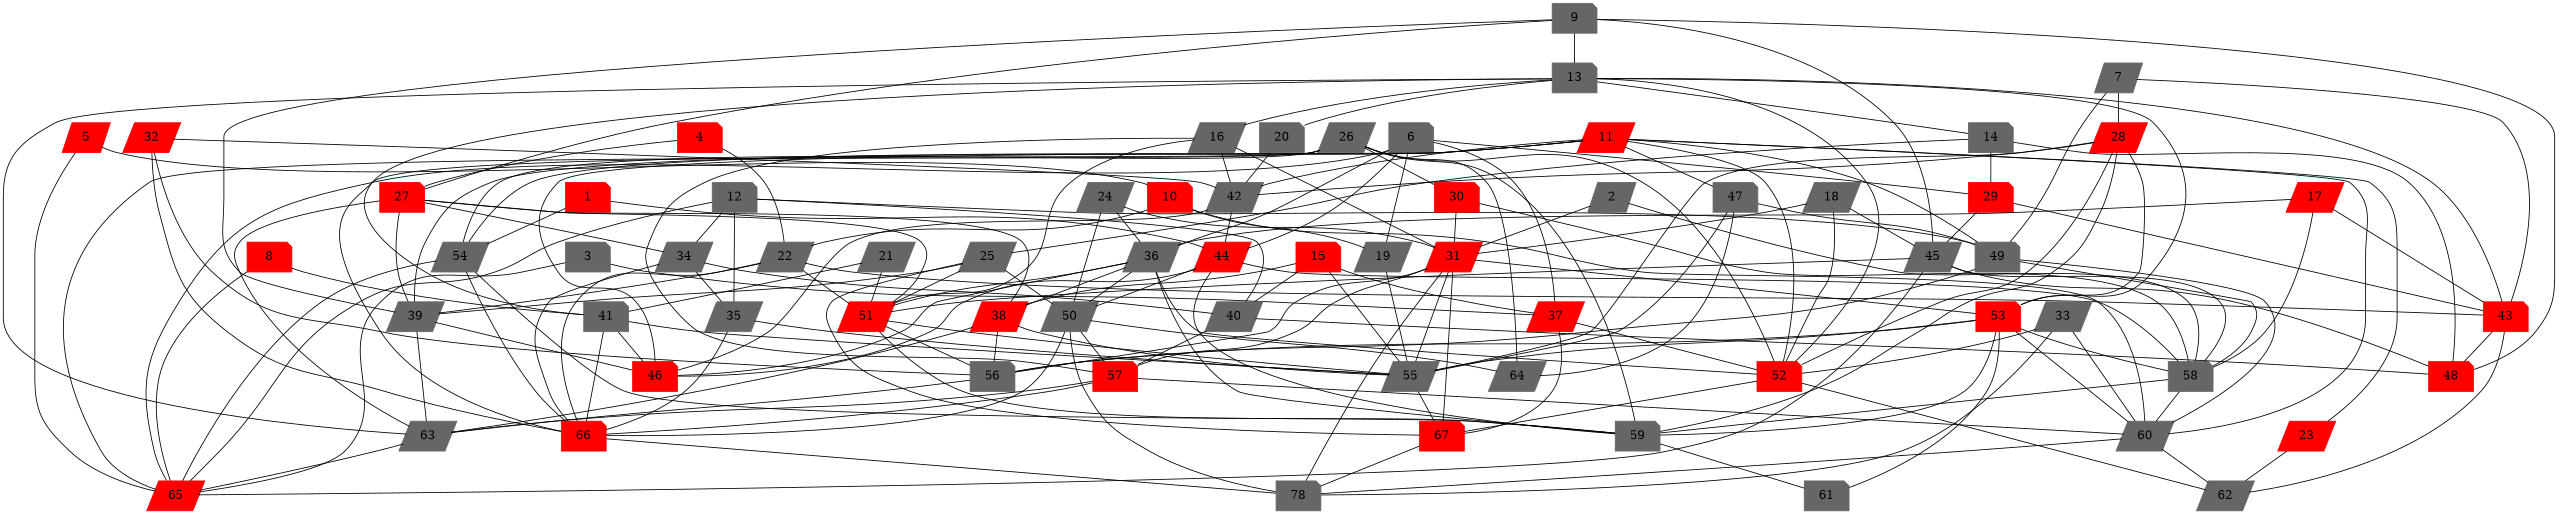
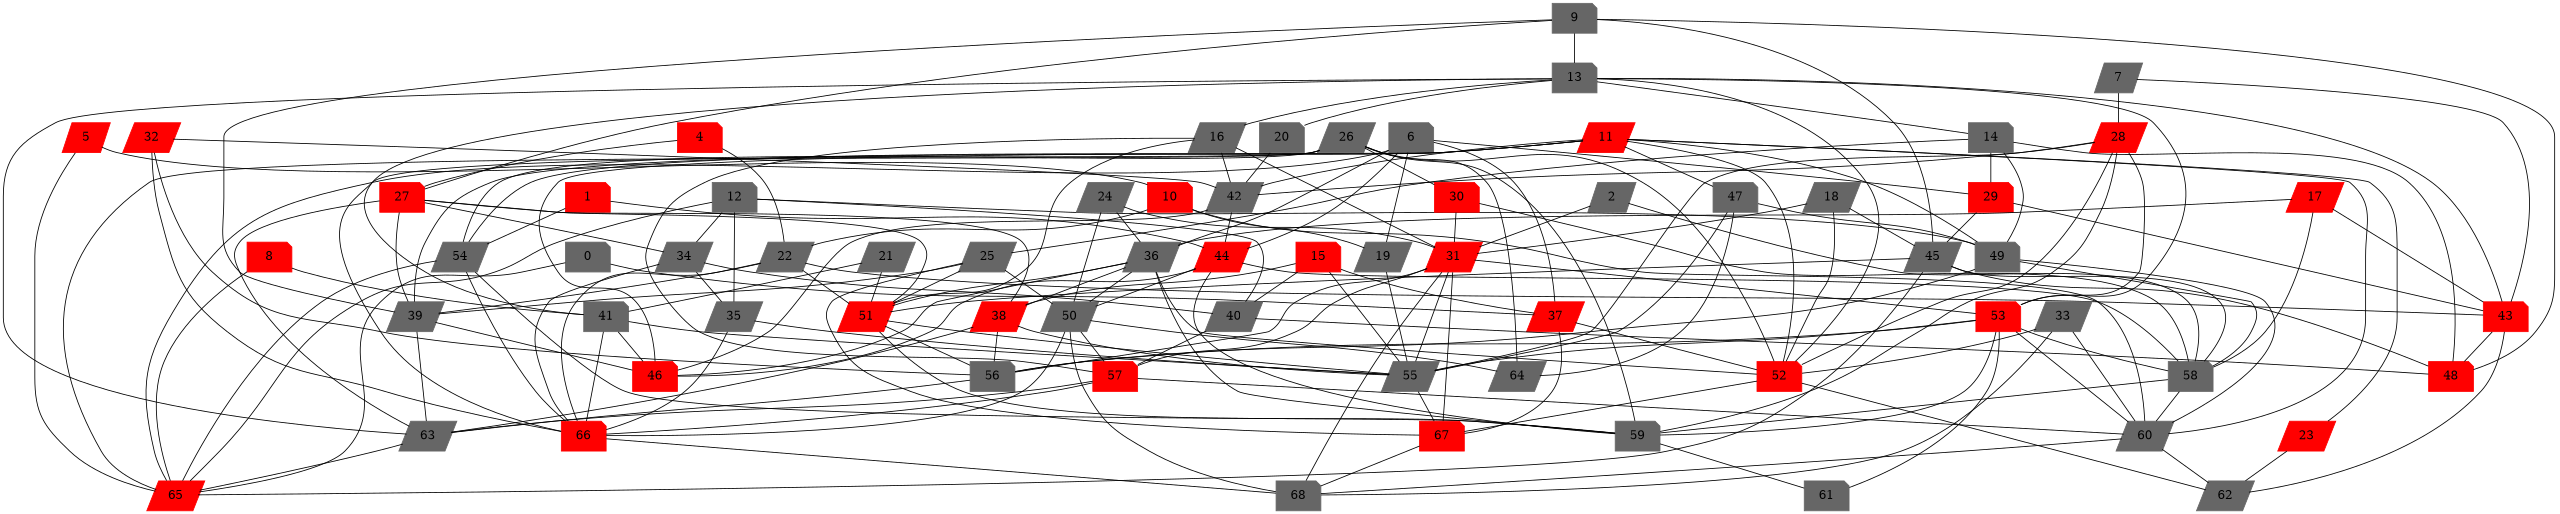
  graph {
    node [color=gray40 shape=parallelogram style=filled]
    edge [weight=1.0]
    1 [color=red shape=note]
    44 [color=red]
    54
    58 [shape=note]
    46 [color=red shape=note]
    50
    59 [shape=note]
    65 [color=red]
    66 [color=red shape=note]
    31 [color=red]
    2
    53 [color=red shape=note]
    55
    57 [color=red shape=note]
    67 [color=red shape=note]
    56 [shape=note]
-   68 [shape=note label=78]
+   68 [shape=note]
    60
-   3 [shape=note]
+   3 [shape=note label=0]
    37 [color=red]
    52 [color=red shape=note]
    4 [color=red shape=note]
    22
    27 [color=red shape=note]
    43 [color=red shape=note]
    39
    51 [color=red]
    34
    38 [color=red]
    63
    5 [color=red]
    10 [color=red shape=note]
    19
    6 [shape=note]
    29 [color=red shape=note]
    36
    45
    28 [color=red]
    7
    42
    48 [color=red shape=note]
    62
    8 [color=red shape=note]
    41 [shape=note]
    9 [shape=note]
    13 [shape=note]
    14 [shape=note]
    16
    20 [shape=note]
    11 [color=red]
    23 [color=red]
    47 [shape=note]
    49 [shape=note]
    64
    12 [shape=note]
    35
    40
    25
    61 [shape=note]
    15 [color=red shape=note]
    17 [color=red]
    18
    21
    24
    26
    30 [color=red shape=note]
    32 [color=red]
    33
    1 -- 44
    1 -- 54
    44 -- 58
    44 -- 46
    44 -- 50 [weight=2.0]
    44 -- 59
    54 -- 59
    54 -- 65
    54 -- 66
    58 -- 59
    58 -- 60
    50 -- 66
    50 -- 57
    50 -- 68
    50 -- 64
    59 -- 61
    66 -- 68
    31 -- 53
    31 -- 55
    31 -- 57
    31 -- 67
    31 -- 56
    31 -- 68
    2 -- 58
    2 -- 31
    53 -- 58 [weight=3.0]
    53 -- 59
    53 -- 55
    53 -- 56
    53 -- 60
    53 -- 61
    55 -- 67
    57 -- 66
    57 -- 60
    57 -- 63
    67 -- 68
    56 -- 63
    60 -- 68
    60 -- 62
    3 -- 65
    3 -- 37
    37 -- 67
    37 -- 52
    52 -- 67
    52 -- 62
    4 -- 22
    4 -- 27
    22 -- 66
    22 -- 43
    22 -- 39
    22 -- 51
    27 -- 39
    27 -- 51
    27 -- 34
    27 -- 38
    27 -- 63
    43 -- 48
    43 -- 62
    39 -- 46
    39 -- 63
    51 -- 59
    51 -- 55
    51 -- 56
    34 -- 66
    34 -- 35
    34 -- 40
    38 -- 55
    38 -- 56
    38 -- 63
    63 -- 65
    5 -- 65
    5 -- 10 [weight=2.0]
    10 -- 60 [weight=2.0]
    10 -- 22
    10 -- 19
    19 -- 55
    6 -- 44
    6 -- 65
    6 -- 37
    6 -- 19
    6 -- 29
    6 -- 36 [weight=2.0]
    29 -- 43
    29 -- 45
    36 -- 46
    36 -- 50
    36 -- 59
    36 -- 52
    36 -- 51 [weight=2.0]
    36 -- 38
    45 -- 58
    45 -- 65
    45 -- 51
    45 -- 48
    28 -- 59
    28 -- 53
    28 -- 55
    28 -- 52
    28 -- 42
    7 -- 43
    7 -- 28
    42 -- 44
    42 -- 46
    8 -- 65
    8 -- 41
    41 -- 46
    41 -- 66
    41 -- 55
    9 -- 27
    9 -- 39
    9 -- 45
    9 -- 48
    9 -- 13
    13 -- 53
    13 -- 52
    13 -- 43
    13 -- 63
    13 -- 41
    13 -- 14
    13 -- 16
    13 -- 20
    14 -- 29
    14 -- 48
-   7 -- 49
+   14 -- 49
    14 -- 25
    16 -- 31
    16 -- 57
    16 -- 51
    16 -- 42
    20 -- 42
    11 -- 54 [weight=2.0]
    11 -- 46
    11 -- 60
    11 -- 52
    11 -- 39
    11 -- 42
    11 -- 23
    11 -- 47
    11 -- 49
    23 -- 62
    47 -- 55
    47 -- 49
    47 -- 64
    49 -- 58
    49 -- 56
    49 -- 60
    12 -- 65
    12 -- 34
    12 -- 49 [weight=2.0]
    12 -- 35 [weight=2.0]
    12 -- 40
    35 -- 66
    35 -- 55
    40 -- 57
    40 -- 48 [weight=2.0]
    25 -- 50
    25 -- 67
    25 -- 39
    25 -- 51
    15 -- 55
    15 -- 37
    15 -- 38
    15 -- 40
    17 -- 58
    17 -- 43
    17 -- 36
    18 -- 31
    18 -- 52
    18 -- 45
    21 -- 51
    21 -- 41
    24 -- 50
    24 -- 31
    24 -- 36
    26 -- 54
    26 -- 59
    26 -- 65
    26 -- 66
    26 -- 52
    26 -- 64
    26 -- 30
    30 -- 58
    30 -- 31
    32 -- 66
    32 -- 56
    32 -- 42
    33 -- 68
    33 -- 60
    33 -- 52
  }
